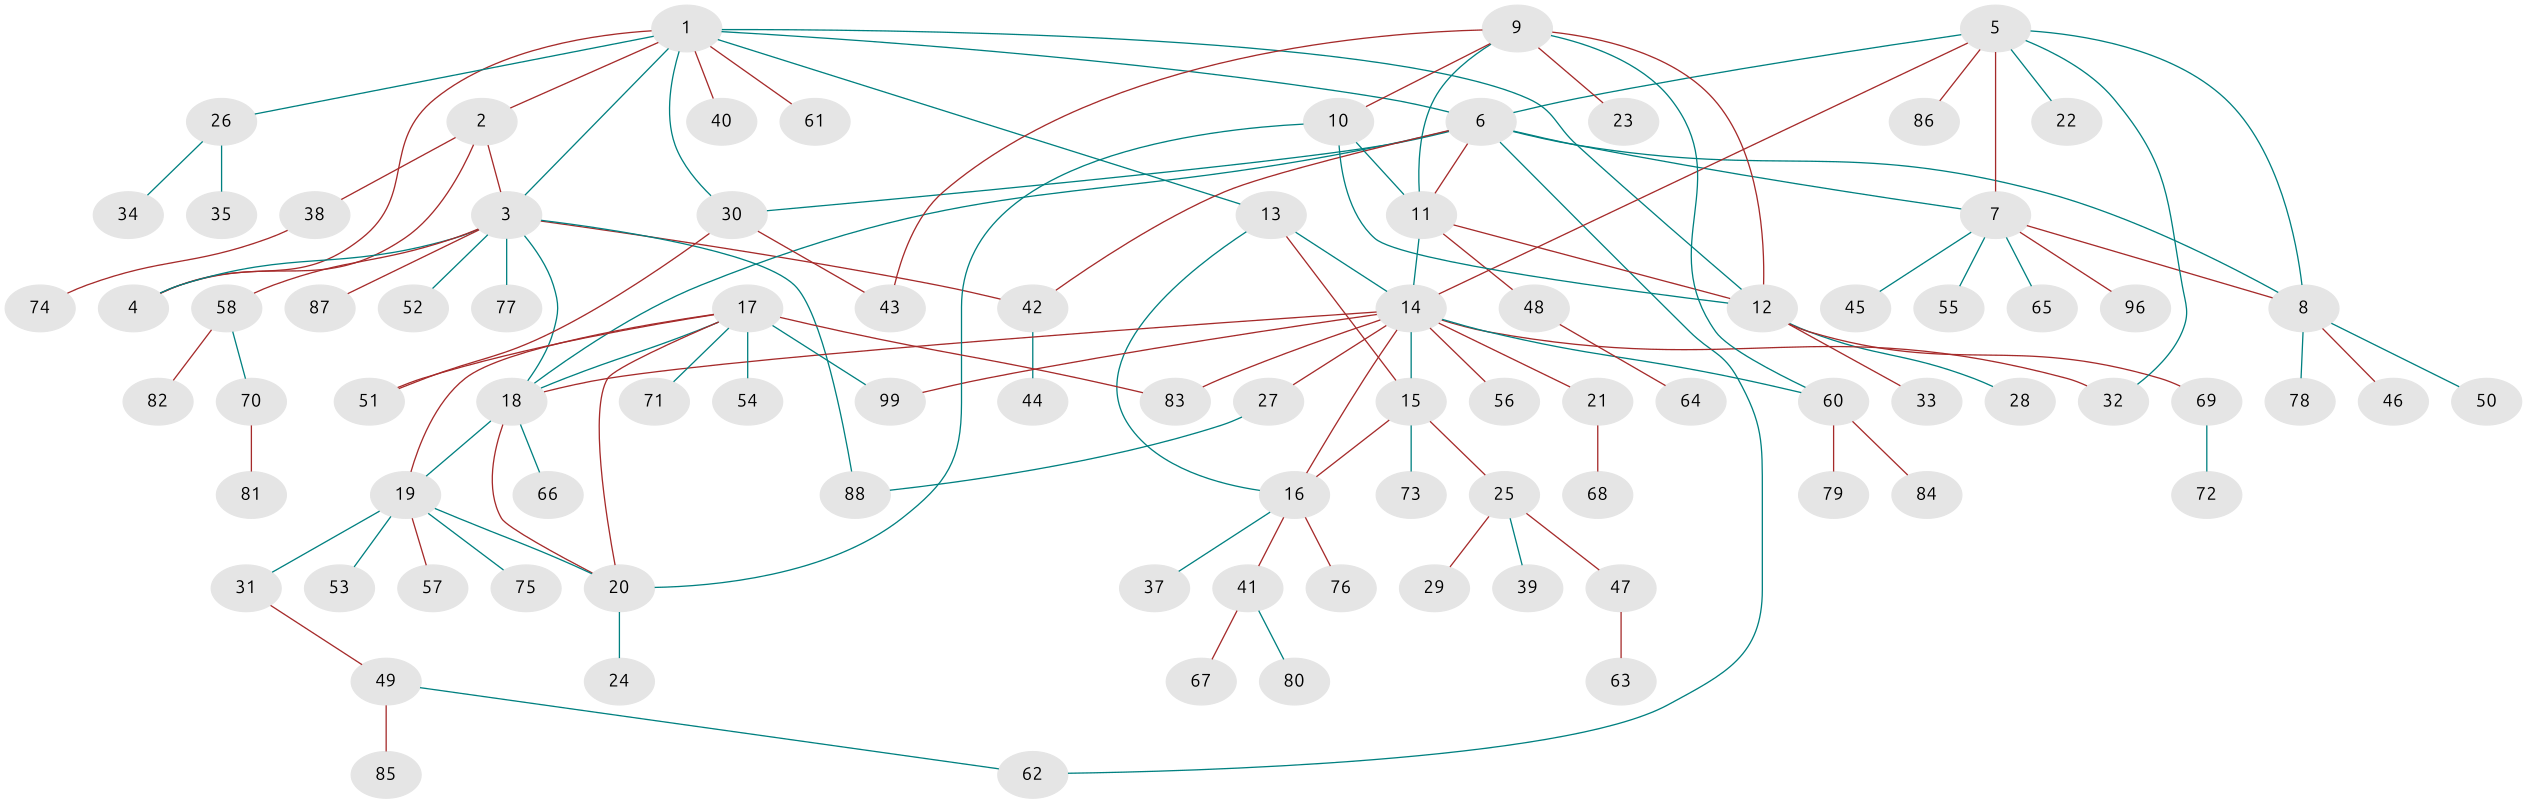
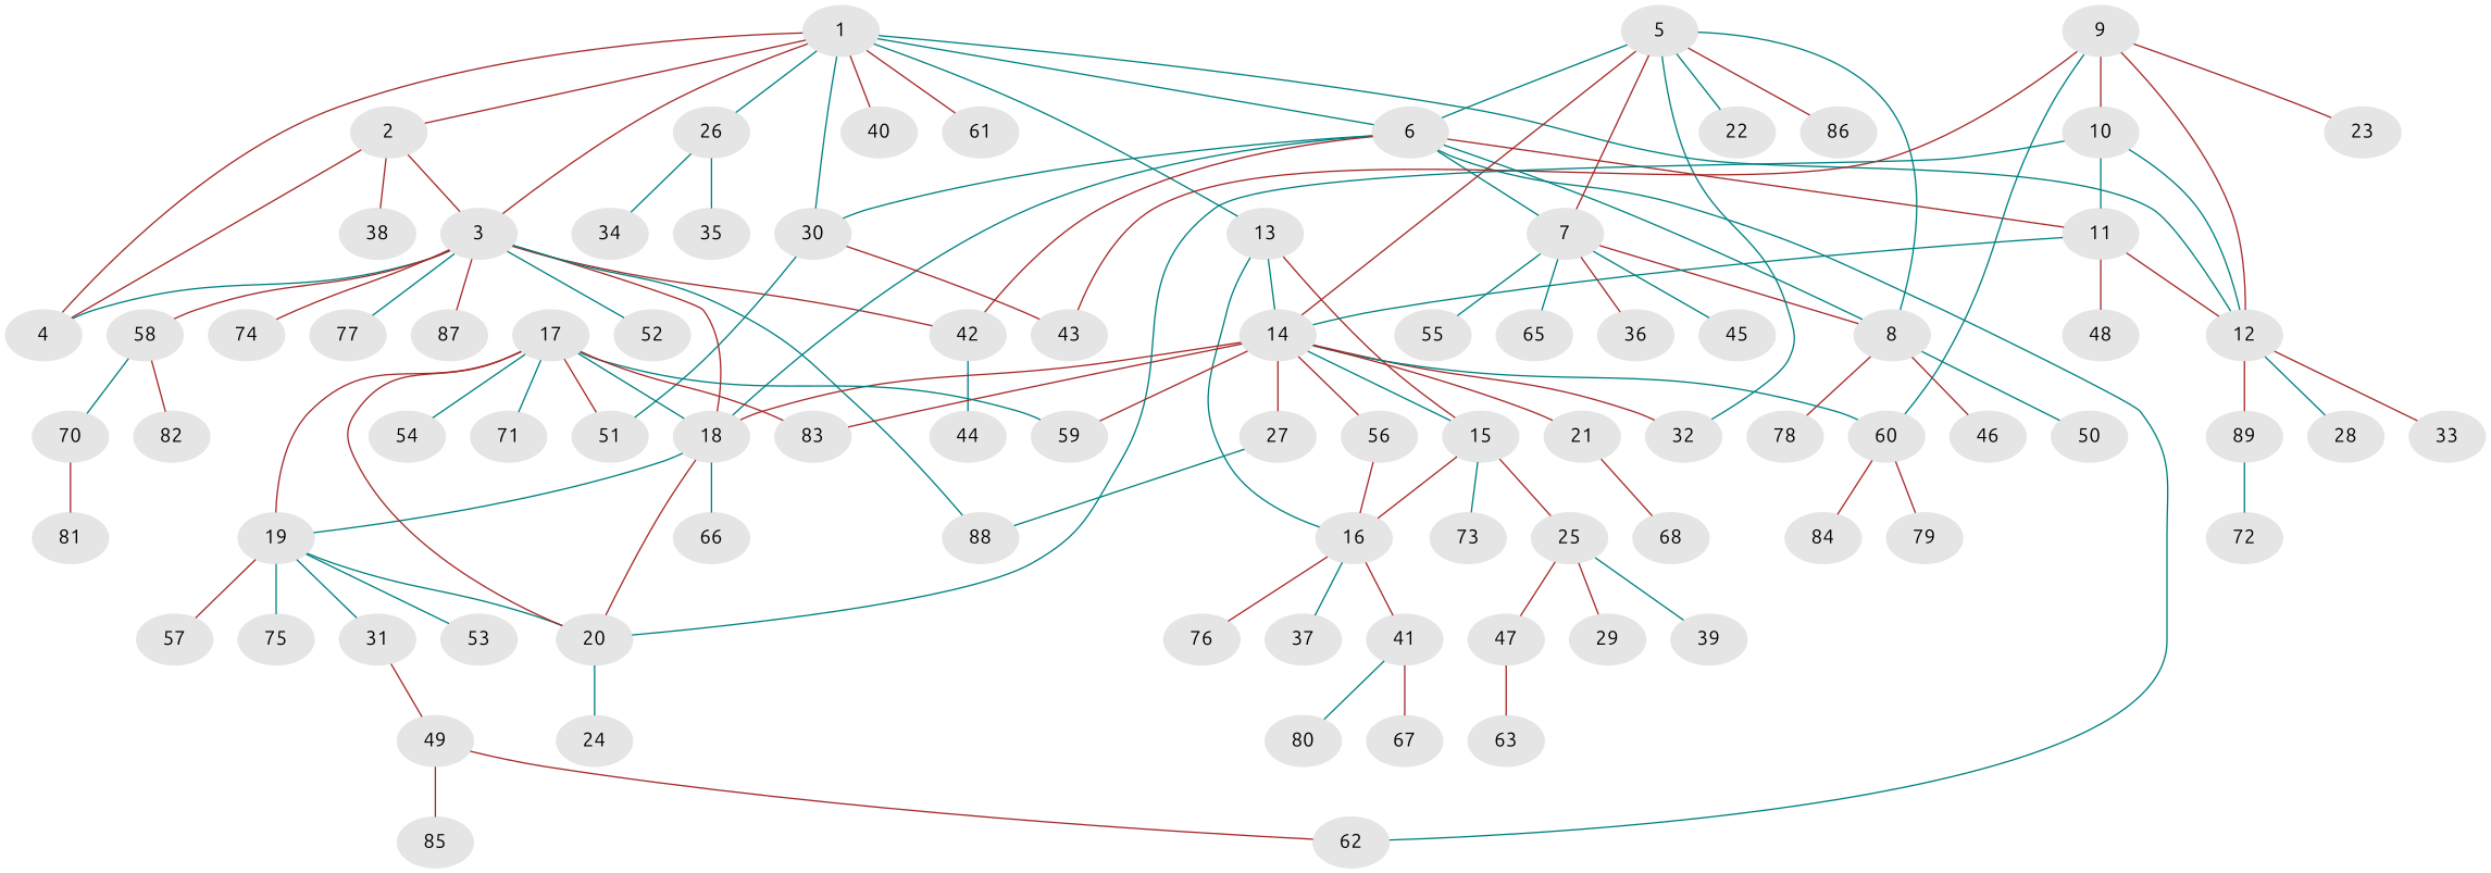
  graph {
    fontname=Ubuntu
    node [color=gray90 fontname=Ubuntu style=filled]
    edge [color=brown fontname=Ubuntu]
    1
    2
    3
    4
    6
    12
    13
    26
    30
    40
    61
    38
    18
    42
    52
    58
    74
    77
    87
    88
    7
    8
    11
    62
    28
    33
-   69
+   69 [label=89]
    14
    15
    16
    34
    35
    43
    51
    20
    19
    66
    44
    70
    82
    5
    22
    32
    86
-   36 [label=96]
+   36
    45
    55
    65
    46
    50
    78
    60
    21
    27
    56
-   59 [label=99]
+   59
    83
    48
    9
    10
    23
    79
    84
    24
-   64
    72
    25
    73
    37
    41
    76
    68
    29
    39
    47
    67
    80
    17
    54
    71
    31
    53
    57
    75
    49
    63
    85
    81
    1 -- 2
-   1 -- 3 [color=teal]
+   1 -- 3
    1 -- 4
    1 -- 6 [color=teal]
    1 -- 12 [color=teal]
    1 -- 13 [color=teal]
    1 -- 26 [color=teal]
    1 -- 30 [color=teal]
    1 -- 40
    1 -- 61
    2 -- 3
    2 -- 4
    2 -- 38
    3 -- 4 [color=teal]
-   3 -- 18 [color=teal]
+   3 -- 18
    3 -- 42
    3 -- 52 [color=teal]
    3 -- 58
-   38 -- 74
+   3 -- 74
    3 -- 77 [color=teal]
    3 -- 87
    3 -- 88 [color=teal]
    6 -- 30 [color=teal]
    6 -- 18 [color=teal]
    6 -- 42
    6 -- 7 [color=teal]
    6 -- 8 [color=teal]
    6 -- 11
    6 -- 62 [color=teal]
    12 -- 28 [color=teal]
    12 -- 33
    12 -- 69
    13 -- 14 [color=teal]
    13 -- 15
    13 -- 16 [color=teal]
    26 -- 34 [color=teal]
    26 -- 35 [color=teal]
    30 -- 43
-   30 -- 51
+   30 -- 51 [color=teal]
    18 -- 20
    18 -- 19 [color=teal]
    18 -- 66 [color=teal]
    42 -- 44 [color=teal]
    58 -- 70 [color=teal]
    58 -- 82
    7 -- 8
    7 -- 36
    7 -- 45 [color=teal]
    7 -- 55 [color=teal]
    7 -- 65 [color=teal]
    8 -- 46
    8 -- 50 [color=teal]
-   8 -- 78 [color=teal]
+   8 -- 78
    11 -- 12
    11 -- 14 [color=teal]
    11 -- 48
    69 -- 72 [color=teal]
    14 -- 18
    14 -- 15 [color=teal]
-   14 -- 16
+   56 -- 16
    14 -- 32
    14 -- 60 [color=teal]
    14 -- 21
    14 -- 27
    14 -- 56
    14 -- 59
    14 -- 83
    15 -- 16
    15 -- 25
    15 -- 73 [color=teal]
    16 -- 37 [color=teal]
    16 -- 41
    16 -- 76
    20 -- 24 [color=teal]
    19 -- 20 [color=teal]
    19 -- 31 [color=teal]
    19 -- 53 [color=teal]
    19 -- 57
    19 -- 75 [color=teal]
    70 -- 81
    5 -- 6 [color=teal]
    5 -- 7
    5 -- 8 [color=teal]
    5 -- 14
    5 -- 22 [color=teal]
    5 -- 32 [color=teal]
    5 -- 86
    60 -- 79
    60 -- 84
    21 -- 68
    27 -- 88 [color=teal]
-   48 -- 64
    9 -- 12
-   9 -- 11 [color=teal]
    9 -- 43
    9 -- 60 [color=teal]
    9 -- 10
    9 -- 23
    10 -- 12 [color=teal]
    10 -- 11 [color=teal]
    10 -- 20 [color=teal]
    25 -- 29
    25 -- 39 [color=teal]
    25 -- 47
    41 -- 67
    41 -- 80 [color=teal]
    47 -- 63
    17 -- 18 [color=teal]
    17 -- 51
    17 -- 20
    17 -- 19
    17 -- 59 [color=teal]
    17 -- 83
    17 -- 54 [color=teal]
    17 -- 71 [color=teal]
    31 -- 49
-   49 -- 62 [color=teal]
+   49 -- 62
    49 -- 85
  }
